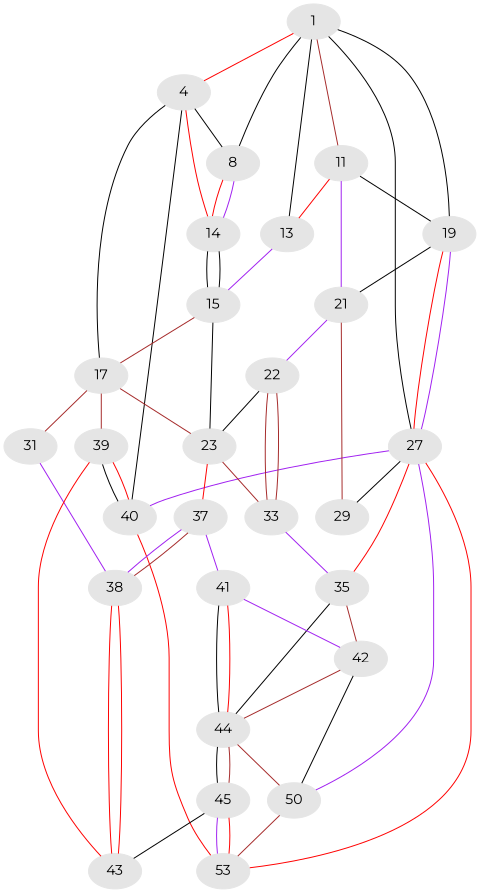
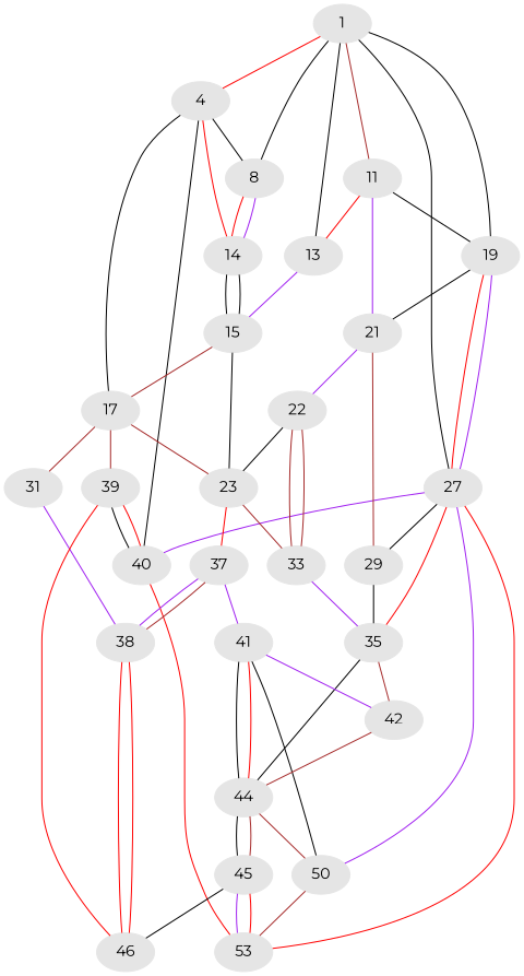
  graph {
    fontname=Montserrat
    node [color=gray90 fontname=Montserrat style=filled]
    edge [color=black fontname=Montserrat]
    1 [super="+2+7"]
    4 [super="+5"]
    8 [super="+9"]
    11 [super="+12"]
    13
    19 [super="+20"]
    27 [super="+28+30"]
    14
    17 [super="+18+26"]
    40 [super="+56"]
    21 [super="+24"]
    15 [super="+16"]
    29
    35 [super="+36+49"]
    50 [super="+51"]
    53 [super="+55"]
    23 [super="+25"]
    31
    39 [super="+47"]
    22
    33
    37
    38
-   46 [label=43]
+   46
    41
    42 [super="+43"]
    44 [super="+48"]
    45
    1 -- 4 [color=red]
    1 -- 8
    1 -- 11 [color=brown]
    1 -- 13
    1 -- 19
    1 -- 27
    4 -- 8 [weight=2]
    4 -- 14 [color=red]
    4 -- 17
    4 -- 40
    8 -- 14 [color=red]
    8 -- 14 [color=purple]
    11 -- 13 [color=red]
    11 -- 19
    11 -- 21 [color=purple]
    13 -- 15 [color=purple]
    19 -- 27 [color=red]
    19 -- 27 [color=purple]
    19 -- 21
    27 -- 40 [color=purple]
    27 -- 29
    27 -- 35 [color=red]
    27 -- 50 [color=purple]
    27 -- 53 [color=red]
    14 -- 15
    14 -- 15
    17 -- 23 [color=brown]
    17 -- 31 [color=brown weight=2]
    17 -- 39 [color=brown]
    40 -- 53 [color=red]
    21 -- 29 [color=brown]
    21 -- 22 [color=purple]
    15 -- 17 [color=brown]
    15 -- 23
+   29 -- 35
    35 -- 42 [color=brown]
    35 -- 44
    50 -- 53 [color=brown]
    23 -- 33 [color=brown]
    23 -- 37 [color=red]
    31 -- 38 [color=purple]
    39 -- 40 [weight=2]
    39 -- 40 [color=red]
    39 -- 46 [color=red]
    22 -- 23
    22 -- 33 [color=brown]
    22 -- 33 [color=brown]
    33 -- 35 [color=purple]
    37 -- 38 [color=purple]
    37 -- 38 [color=brown]
    37 -- 41 [color=purple]
    38 -- 46 [color=red]
    38 -- 46 [color=red]
    41 -- 42 [color=purple]
    41 -- 44
    41 -- 44 [color=red]
-   42 -- 50
+   41 -- 50
    42 -- 44 [color=brown]
    44 -- 50 [color=brown]
    44 -- 45
    44 -- 45 [color=brown]
    45 -- 53 [color=purple]
    45 -- 53 [color=red]
    45 -- 46
  }
